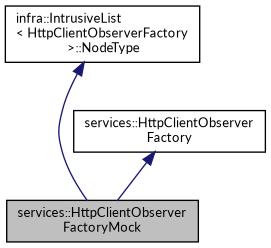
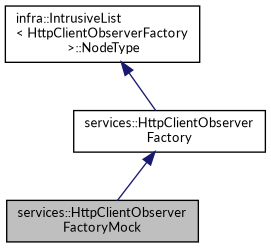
  digraph {
    fontname=Lato
    node [color=black fillcolor=white fontname=Lato fontsize=10 shape=record style=filled]
    edge [color=midnightblue dir=back fontname=Lato fontsize=10 labelfontname=Helvetica labelfontsize=10 style=solid]
    n1 [fillcolor=grey75 fontcolor=black height=0.2 label="services::HttpClientObserver\lFactoryMock" width=0.4]
    n2 [height=0.2 label="services::HttpClientObserver\lFactory" width=0.4]
    n3 [height=0.2 label="infra::IntrusiveList\l\< HttpClientObserverFactory\l \>::NodeType" width=0.4]
    n2 -> n1
-   n3 -> n1
+   n3 -> n2
  }
